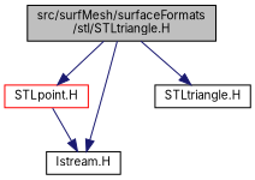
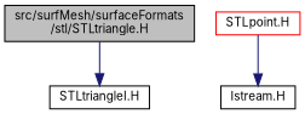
  digraph {
    fontname=Inter
    node [color=black fontname=Inter fontsize=10 shape=record]
    edge [color=midnightblue fontname=Inter fontsize=10 labelfontname=FreeSans labelfontsize=10 style=solid]
    n1 [fillcolor=grey75 fontcolor=black height=0.2 label="src/surfMesh/surfaceFormats\l/stl/STLtriangle.H" style=filled width=0.4]
    n2 [color=red height=0.2 label="STLpoint.H" width=0.4]
    n3 [height=0.2 label="Istream.H" width=0.4]
-   n4 [height=0.2 label="STLtriangle.H" width=0.4]
-   n1 -> n2
-   n1 -> n3
+   n4 [height=0.2 label="STLtriangleI.H" width=0.4]
    n1 -> n4
    n2 -> n3
  }
